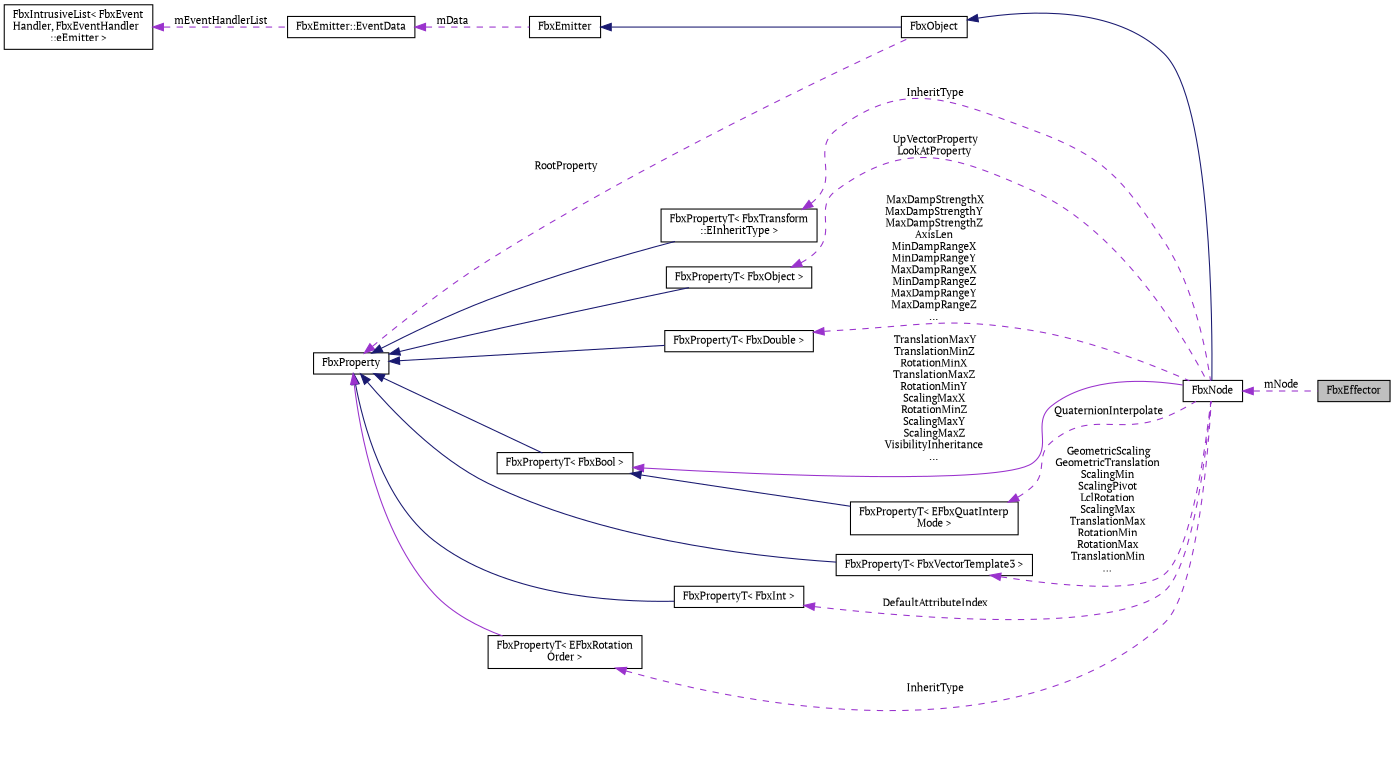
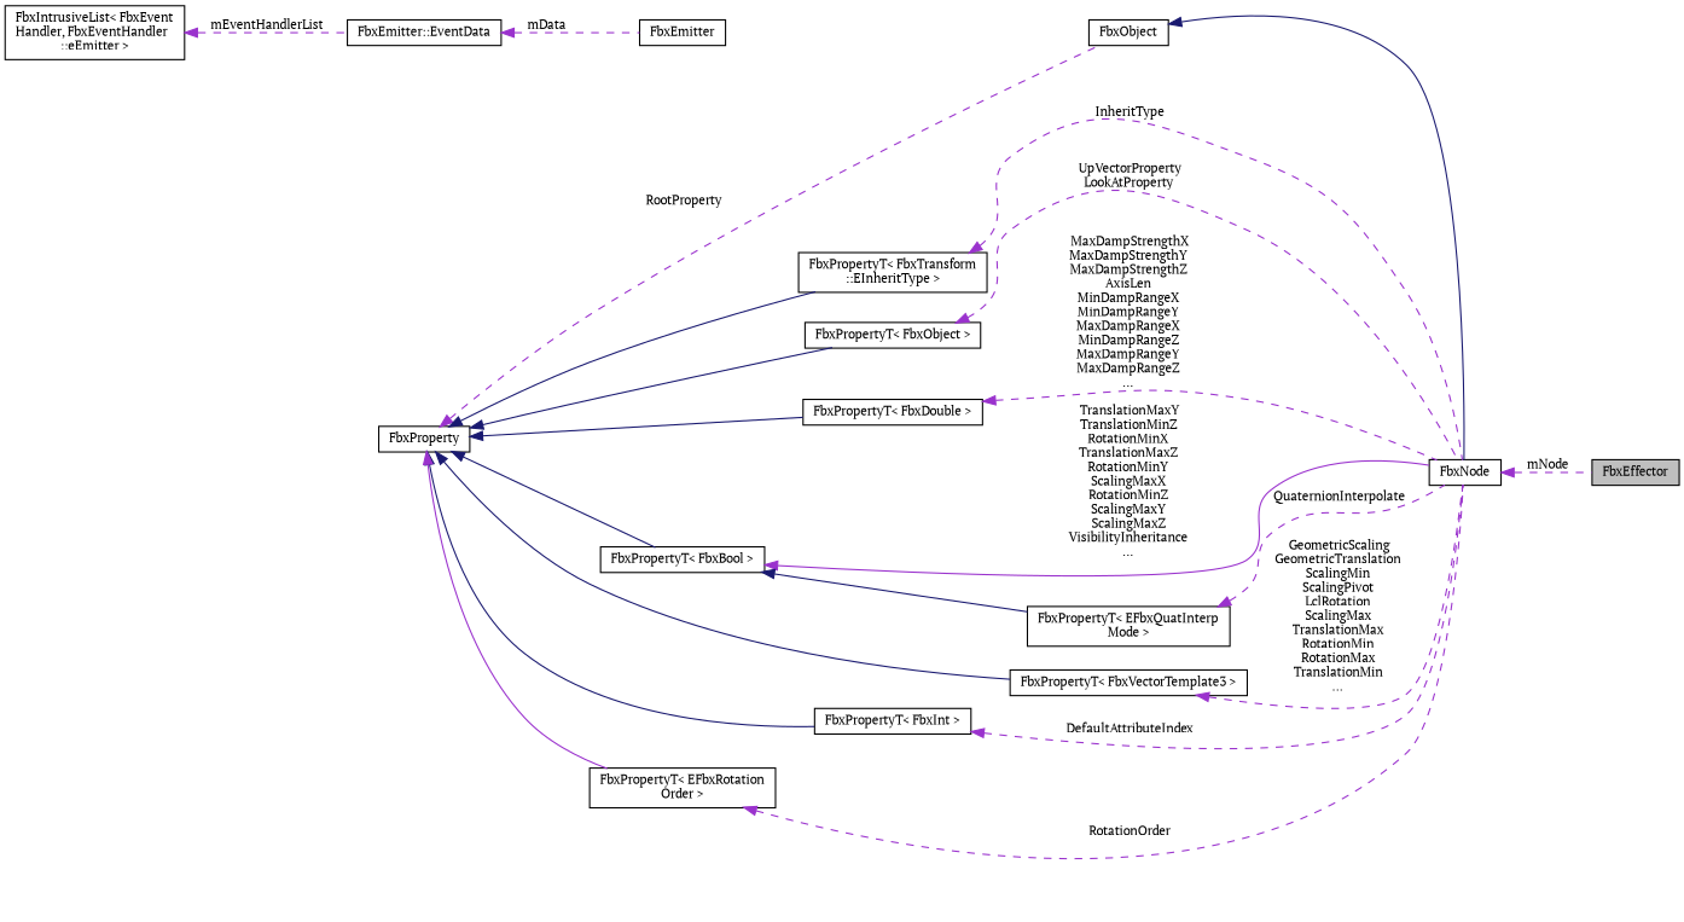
  digraph {
    fontname="PT Serif"
    rankdir=LR
    node [color=black fillcolor=white fontname="PT Serif" fontsize=10 shape=record style=filled]
    edge [color=darkorchid3 dir=back fontname="PT Serif" fontsize=10 labelfontname=Helvetica labelfontsize=10 style=dashed]
    n1 [fillcolor=grey75 fontcolor=black height=0.2 label=FbxEffector width=0.4]
    n2 [height=0.2 label=FbxNode width=0.4]
    n3 [height=0.2 label=FbxObject width=0.4]
    n4 [height=0.2 label=FbxEmitter width=0.4]
    n5 [height=0.2 label="FbxEmitter::EventData" width=0.4]
    n6 [height=0.2 label="FbxIntrusiveList\< FbxEvent\lHandler, FbxEventHandler\l::eEmitter \>" width=0.4]
    n7 [height=0.2 label=FbxProperty width=0.4]
    n8 [height=0.2 label="FbxPropertyT\< FbxTransform\l::EInheritType \>" width=0.4]
    n9 [height=0.2 label="FbxPropertyT\< FbxObject \>" width=0.4]
    n10 [height=0.2 label="FbxPropertyT\< FbxDouble \>" width=0.4]
    n11 [height=0.2 label="FbxPropertyT\< FbxBool \>" width=0.4]
    n12 [height=0.2 label="FbxPropertyT\< FbxVectorTemplate3 \>" width=0.4]
    n13 [height=0.2 label="FbxPropertyT\< FbxInt \>" width=0.4]
    n14 [height=0.2 label="FbxPropertyT\< EFbxRotation\lOrder \>" width=0.4]
    n15 [height=0.2 label="FbxPropertyT\< EFbxQuatInterp\lMode \>" width=0.4]
    n2 -> n1 [label=" mNode"]
    n3 -> n2 [color=midnightblue style=solid]
-   n4 -> n3 [color=midnightblue style=solid]
    n5 -> n4 [label=" mData"]
    n6 -> n5 [label=" mEventHandlerList"]
    n7 -> n3 [label=" RootProperty"]
    n7 -> n8 [color=midnightblue style=solid]
    n7 -> n9 [color=midnightblue style=solid]
    n7 -> n10 [color=midnightblue style=solid]
    n7 -> n11 [color=midnightblue style=solid]
    n7 -> n12 [color=midnightblue style=solid]
    n7 -> n13 [color=midnightblue style=solid]
    n7 -> n14 [style=solid]
    n8 -> n2 [label=" InheritType"]
    n9 -> n2 [label=" UpVectorProperty\nLookAtProperty"]
    n10 -> n2 [label=" MaxDampStrengthX\nMaxDampStrengthY\nMaxDampStrengthZ\nAxisLen\nMinDampRangeX\nMinDampRangeY\nMaxDampRangeX\nMinDampRangeZ\nMaxDampRangeY\nMaxDampRangeZ\n..."]
    n11 -> n2 [label=" TranslationMaxY\nTranslationMinZ\nRotationMinX\nTranslationMaxZ\nRotationMinY\nScalingMaxX\nRotationMinZ\nScalingMaxY\nScalingMaxZ\nVisibilityInheritance\n..." style=solid]
    n11 -> n15 [color=midnightblue style=solid]
    n12 -> n2 [label=" GeometricScaling\nGeometricTranslation\nScalingMin\nScalingPivot\nLclRotation\nScalingMax\nTranslationMax\nRotationMin\nRotationMax\nTranslationMin\n..."]
    n13 -> n2 [label=" DefaultAttributeIndex"]
-   n14 -> n2 [label=" InheritType"]
+   n14 -> n2 [label=" RotationOrder"]
    n15 -> n2 [label=" QuaternionInterpolate"]
  }
